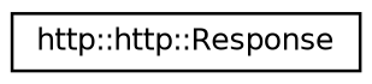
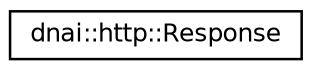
  digraph {
    rankdir=LR
-   n1 [color=black fillcolor=white fontname=Helvetica fontsize=10 height=0.2 label="http::http::Response" shape=record style=filled width=0.4]
+   n1 [color=black fillcolor=white fontname=Helvetica fontsize=10 height=0.2 label="dnai::http::Response" shape=record style=filled width=0.4]
  }
